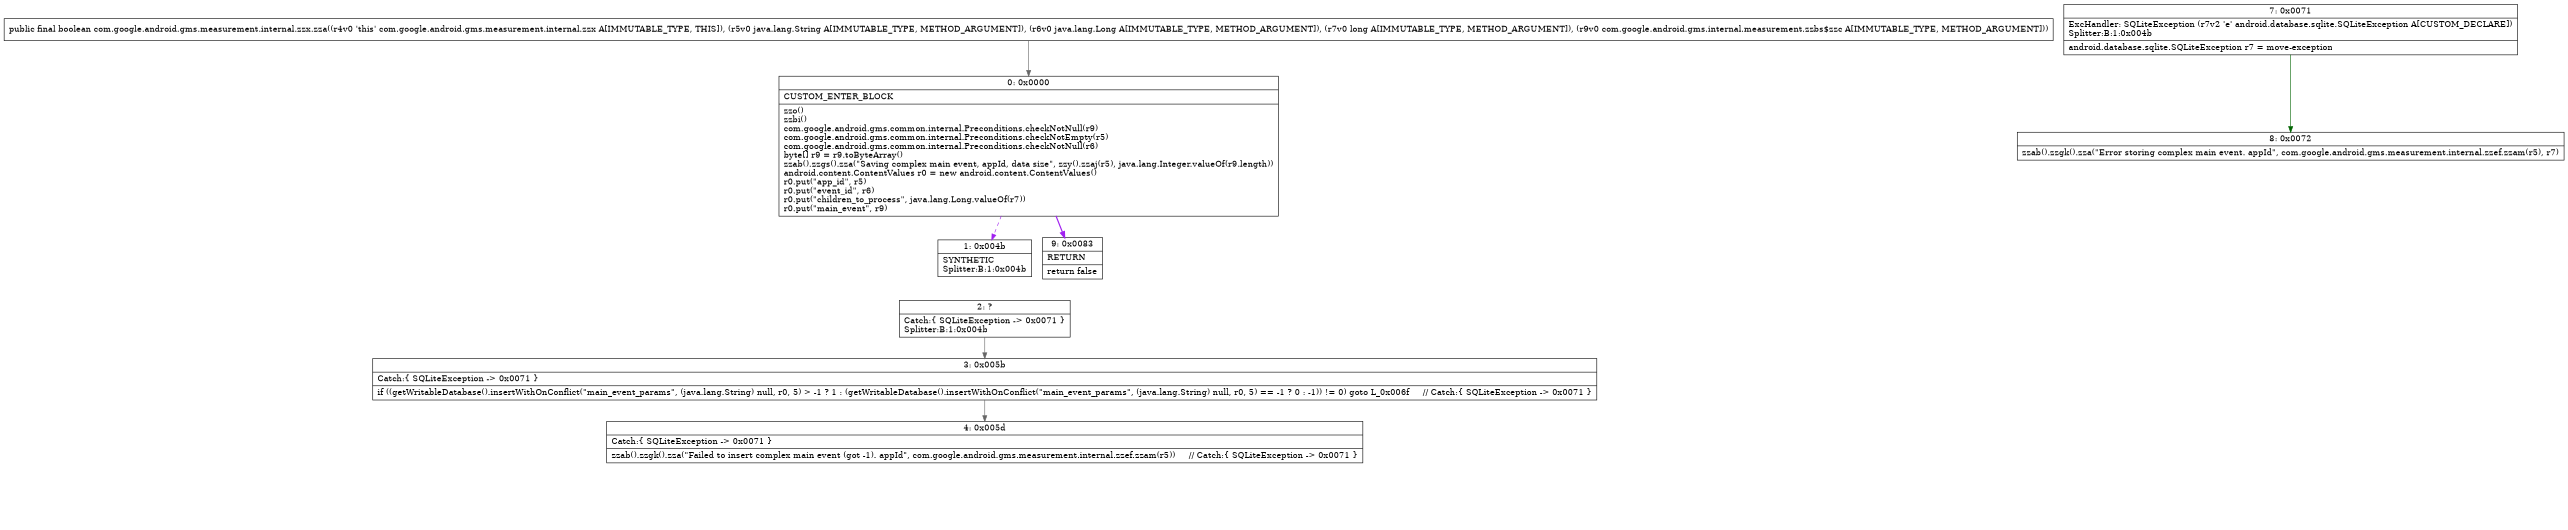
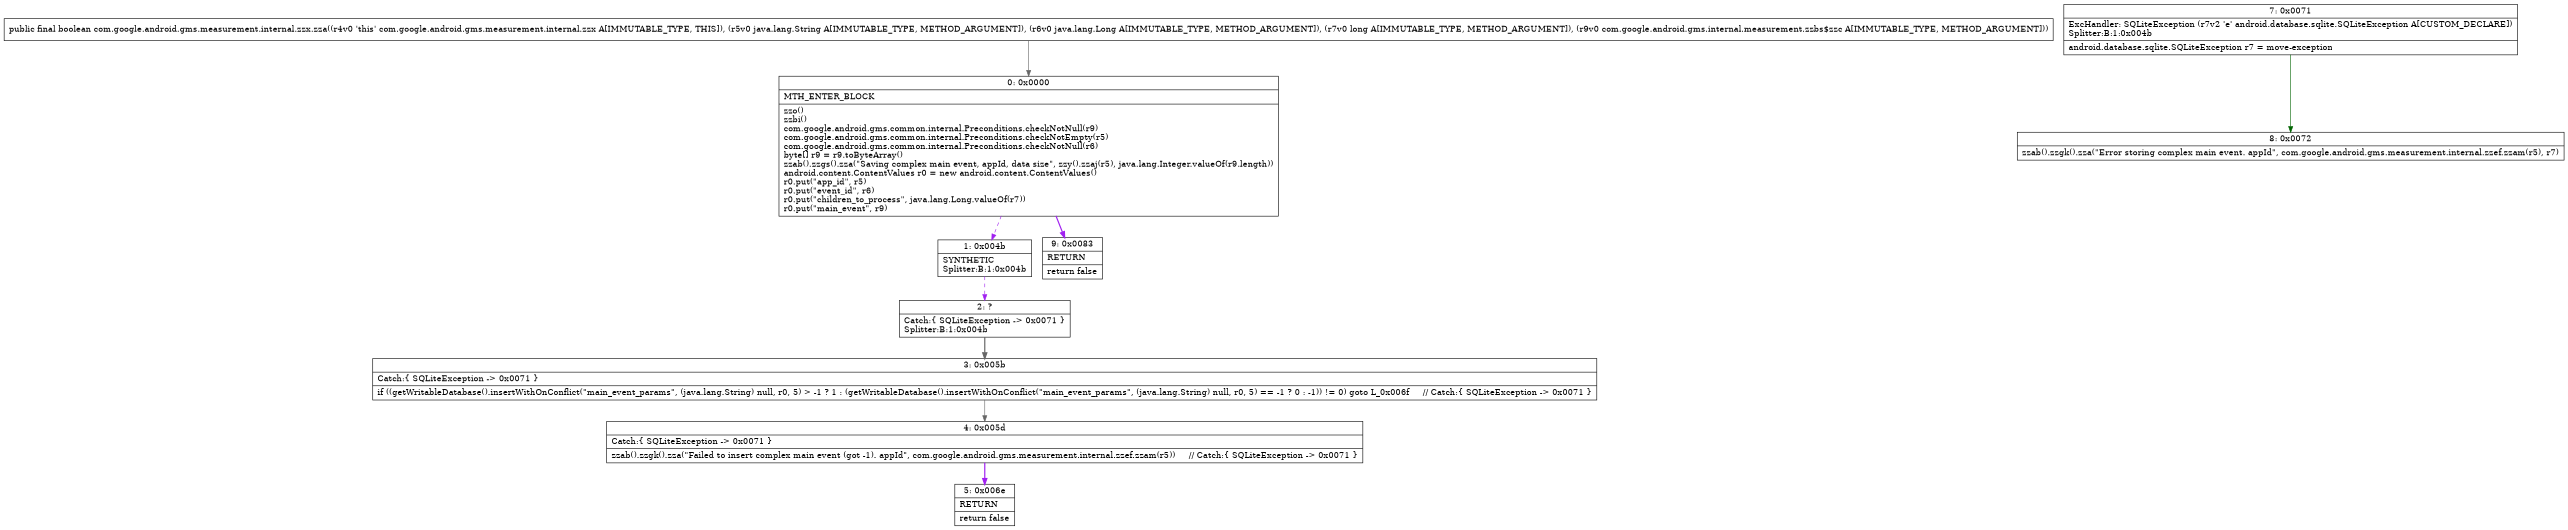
  digraph {
    node [shape=record]
    edge [color=purple style=bold]
-   n1 [label="{0\:\ 0x0000|CUSTOM_ENTER_BLOCK\l|zzo()\lzzbi()\lcom.google.android.gms.common.internal.Preconditions.checkNotNull(r9)\lcom.google.android.gms.common.internal.Preconditions.checkNotEmpty(r5)\lcom.google.android.gms.common.internal.Preconditions.checkNotNull(r6)\lbyte[] r9 = r9.toByteArray()\lzzab().zzgs().zza(\"Saving complex main event, appId, data size\", zzy().zzaj(r5), java.lang.Integer.valueOf(r9.length))\landroid.content.ContentValues r0 = new android.content.ContentValues()\lr0.put(\"app_id\", r5)\lr0.put(\"event_id\", r6)\lr0.put(\"children_to_process\", java.lang.Long.valueOf(r7))\lr0.put(\"main_event\", r9)\l}"]
+   n1 [label="{0\:\ 0x0000|MTH_ENTER_BLOCK\l|zzo()\lzzbi()\lcom.google.android.gms.common.internal.Preconditions.checkNotNull(r9)\lcom.google.android.gms.common.internal.Preconditions.checkNotEmpty(r5)\lcom.google.android.gms.common.internal.Preconditions.checkNotNull(r6)\lbyte[] r9 = r9.toByteArray()\lzzab().zzgs().zza(\"Saving complex main event, appId, data size\", zzy().zzaj(r5), java.lang.Integer.valueOf(r9.length))\landroid.content.ContentValues r0 = new android.content.ContentValues()\lr0.put(\"app_id\", r5)\lr0.put(\"event_id\", r6)\lr0.put(\"children_to_process\", java.lang.Long.valueOf(r7))\lr0.put(\"main_event\", r9)\l}"]
    n2 [label="{1\:\ 0x004b|SYNTHETIC\lSplitter:B:1:0x004b\l}"]
    n3 [label="{9\:\ 0x0083|RETURN\l|return false\l}"]
    n4 [label="{2\:\ ?|Catch:\{ SQLiteException \-\> 0x0071 \}\lSplitter:B:1:0x004b\l}"]
    n5 [label="{3\:\ 0x005b|Catch:\{ SQLiteException \-\> 0x0071 \}\l|if ((getWritableDatabase().insertWithOnConflict(\"main_event_params\", (java.lang.String) null, r0, 5) \> \-1 ? 1 : (getWritableDatabase().insertWithOnConflict(\"main_event_params\", (java.lang.String) null, r0, 5) == \-1 ? 0 : \-1)) != 0) goto L_0x006f     \/\/ Catch:\{ SQLiteException \-\> 0x0071 \}\l}"]
    n6 [label="{7\:\ 0x0071|ExcHandler: SQLiteException (r7v2 'e' android.database.sqlite.SQLiteException A[CUSTOM_DECLARE])\lSplitter:B:1:0x004b\l|android.database.sqlite.SQLiteException r7 = move\-exception\l}"]
    n7 [label="{8\:\ 0x0072|zzab().zzgk().zza(\"Error storing complex main event. appId\", com.google.android.gms.measurement.internal.zzef.zzam(r5), r7)\l}"]
    n8 [label="{4\:\ 0x005d|Catch:\{ SQLiteException \-\> 0x0071 \}\l|zzab().zzgk().zza(\"Failed to insert complex main event (got \-1). appId\", com.google.android.gms.measurement.internal.zzef.zzam(r5))     \/\/ Catch:\{ SQLiteException \-\> 0x0071 \}\l}"]
+   n9 [label="{5\:\ 0x006e|RETURN\l|return false\l}"]
    n10 [label="{public final boolean com.google.android.gms.measurement.internal.zzx.zza((r4v0 'this' com.google.android.gms.measurement.internal.zzx A[IMMUTABLE_TYPE, THIS]), (r5v0 java.lang.String A[IMMUTABLE_TYPE, METHOD_ARGUMENT]), (r6v0 java.lang.Long A[IMMUTABLE_TYPE, METHOD_ARGUMENT]), (r7v0 long A[IMMUTABLE_TYPE, METHOD_ARGUMENT]), (r9v0 com.google.android.gms.internal.measurement.zzbs$zzc A[IMMUTABLE_TYPE, METHOD_ARGUMENT])) }"]
    n1 -> n2 [style=dashed]
    n1 -> n3
-   n4 -> n5 [color=gray40 style=solid]
+   n2 -> n4 [style=dashed]
+   n4 -> n5 [color=gray40]
    n5 -> n8 [color=gray40 style=solid]
    n6 -> n7 [color=darkgreen style=solid]
+   n8 -> n9
    n10 -> n1 [color=gray40 style=solid]
  }
